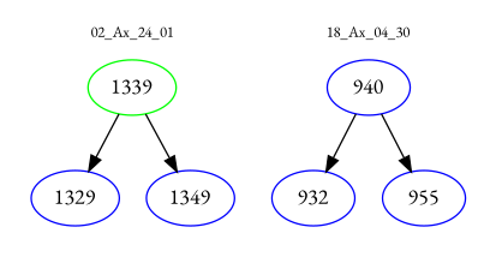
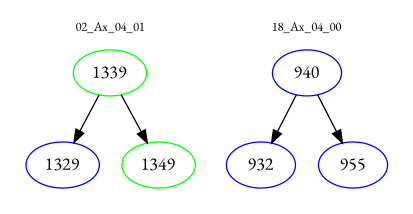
  digraph {
    fontname="EB Garamond"
    node [color=blue fontname="EB Garamond"]
    edge [color=black fontname="EB Garamond"]
    n1 [color=green label=1339]
    n2 [label=1329]
-   n3 [label=1349]
+   n3 [color=green label=1349]
    n4 [label=940]
    n5 [label=932]
    n6 [label=955]
    subgraph cluster_1 {
      color=white
      fontsize=10
-     label="02_Ax_24_01"
+     label="02_Ax_04_01"
      n1
      n2
      n3
    }
    subgraph cluster_2 {
      color=white
      fontsize=10
-     label="18_Ax_04_30"
+     label="18_Ax_04_00"
      n4
      n5
      n6
    }
    n1 -> n2
    n1 -> n3
    n4 -> n5
    n4 -> n6
  }
